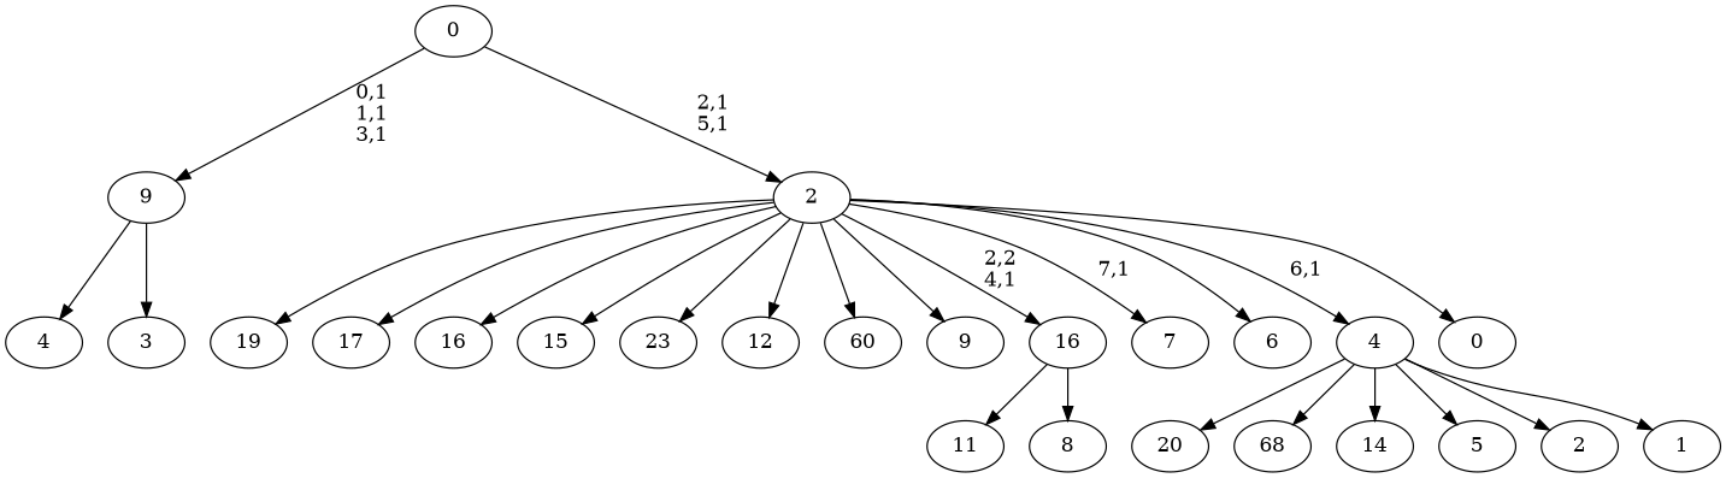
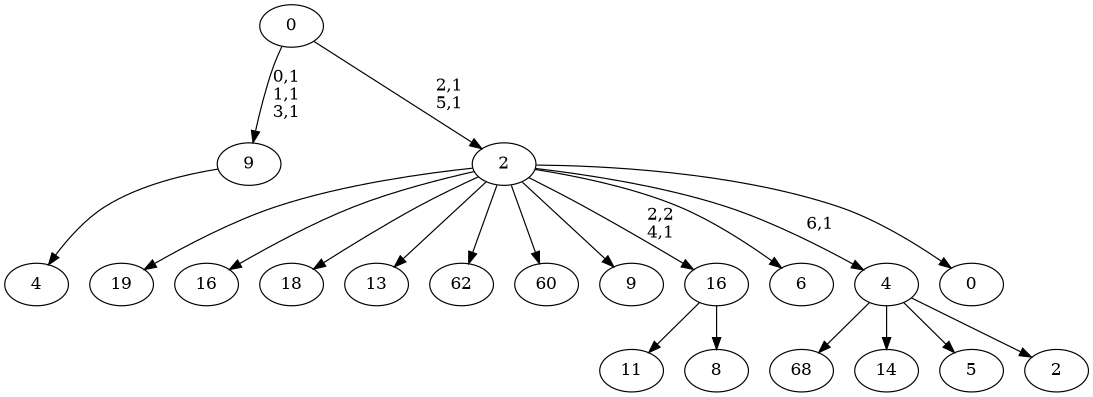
  digraph {
-   n1 [label=20]
    n2 [label=19]
    n3 [label=68]
-   n4 [label=17]
    n5 [label=16]
-   n6 [label=15]
+   n6 [label=18]
    n7 [label=14]
-   n8 [label=23]
-   n9 [label=12]
+   n8 [label=13]
+   n9 [label=62]
    n10 [label=11]
    n11 [label=60]
    n12 [label=9]
    n13 [label=8]
    16
-   n15 [label=7]
    n16 [label=6]
    n17 [label=5]
    n18 [label=4]
-   n19 [label=3]
    9
    n21 [label=2]
-   n22 [label=1]
    4
    n24 [label=0]
    2
    0
    16 -> n10
    16 -> n13
    9 -> n18
-   9 -> n19
-   4 -> n1
    4 -> n3
    4 -> n7
    4 -> n17
    4 -> n21
-   4 -> n22
    2 -> n2
-   2 -> n4
    2 -> n5
    2 -> n6
    2 -> n8
    2 -> n9
    2 -> n11
    2 -> n12
    2 -> 16 [label="2,2\n4,1"]
-   2 -> n15 [label="7,1"]
    2 -> n16
    2 -> 4 [label="6,1"]
    2 -> n24
    0 -> 9 [label="0,1\n1,1\n3,1"]
    0 -> 2 [label="2,1\n5,1"]
  }
